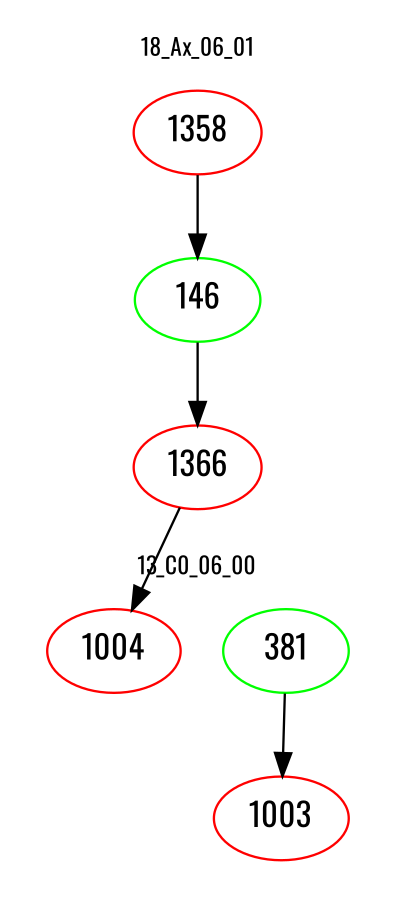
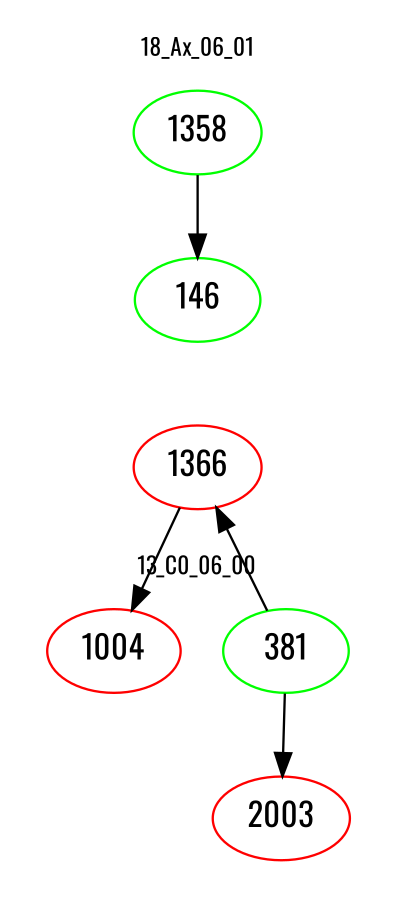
  digraph {
    fontname=Oswald
    node [color=red fontname=Oswald]
    edge [color=black fontname=Oswald]
    n1 [color=green label=146]
-   n2 [label=1358]
+   n2 [color=green label=1358]
    n3 [label=1366]
    n4 [color=green label=381]
-   n5 [label=1003]
+   n5 [label=2003]
    n6 [label=1004]
    subgraph cluster_1 {
      color=white
      fontsize=10
      label="18_Ax_06_01"
      n1
      n2
      n3
    }
    subgraph cluster_2 {
      color=white
      fontsize=10
      label="13_C0_06_00"
      n4
      n5
      n6
    }
-   n1 -> n3
+   n4 -> n3
    n2 -> n1
    n3 -> n6
    n4 -> n5
  }
